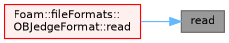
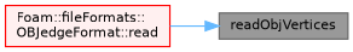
  digraph {
    rankdir=RL
    node [fontname=Helvetica fontsize=10 shape=box style=filled]
-   n1 [color=gray40 fillcolor=grey60 fontcolor=black height=0.2 label=read width=0.4]
+   n1 [color=gray40 fillcolor=grey60 fontcolor=black height=0.2 label=readObjVertices width=0.4]
    n2 [color=red fillcolor="#FFF0F0" height=0.2 label="Foam::fileFormats::\lOBJedgeFormat::read" width=0.4]
    n1 -> n2 [color=steelblue1 dir=back fontname=Helvetica fontsize=10 labelfontname=Helvetica labelfontsize=10 style=solid]
  }
